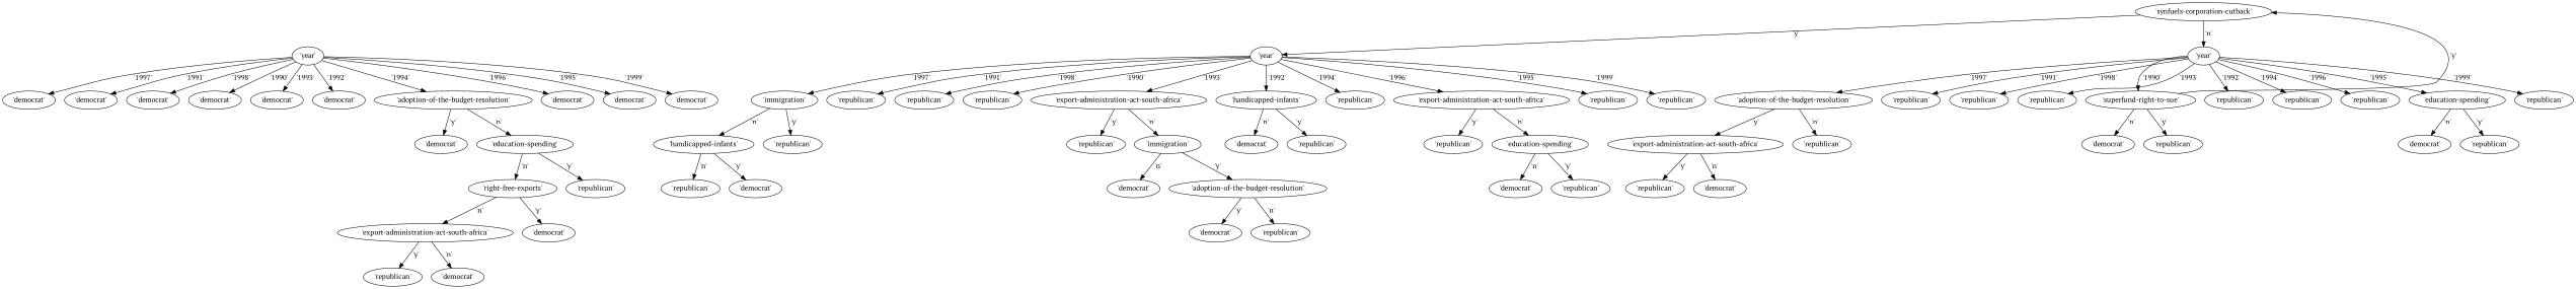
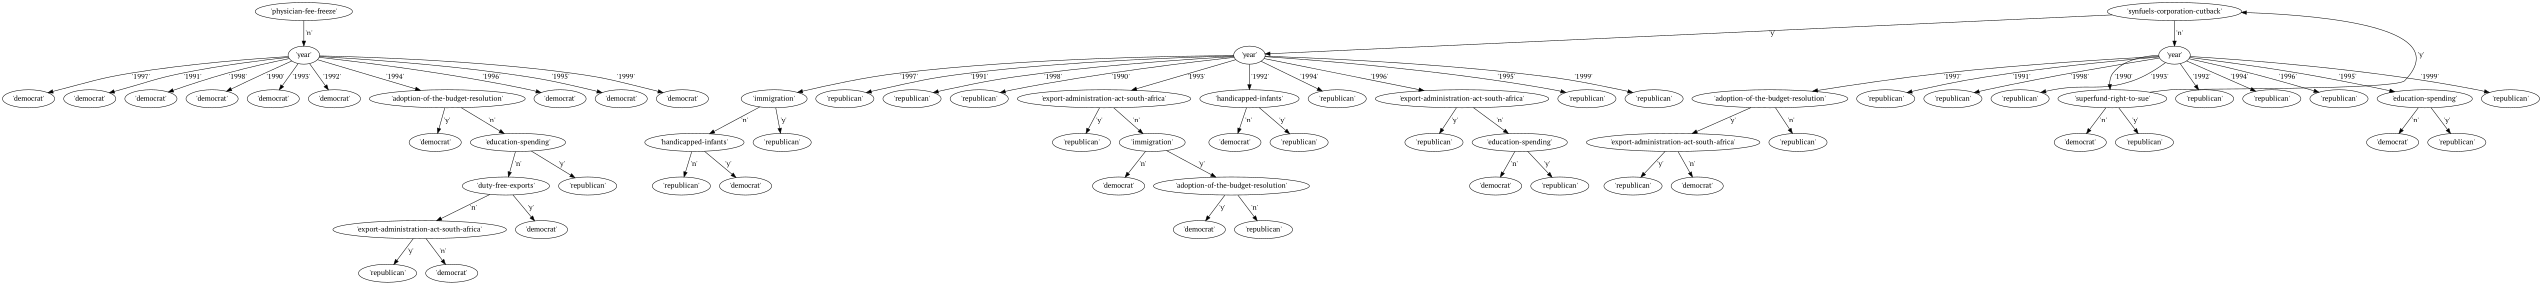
  digraph {
    fontname="PT Serif"
    ordering=out
    node [fontname="PT Serif"]
    edge [fontname="PT Serif"]
+   n1 [label="'physician-fee-freeze'"]
    n2 [label="'year'"]
    n3 [label="'democrat'"]
    n4 [label="'democrat'"]
    n5 [label="'democrat'"]
    n6 [label="'democrat'"]
    n7 [label="'democrat'"]
    n8 [label="'democrat'"]
    n9 [label="'adoption-of-the-budget-resolution'"]
    n10 [label="'democrat'"]
    n11 [label="'democrat'"]
    n12 [label="'democrat'"]
    n13 [label="'synfuels-corporation-cutback'"]
    n14 [label="'year'"]
    n15 [label="'year'"]
    n16 [label="'democrat'"]
    n17 [label="'education-spending'"]
-   n18 [label="'right-free-exports'"]
+   n18 [label="'duty-free-exports'"]
    n19 [label="'republican'"]
    n20 [label="'export-administration-act-south-africa'"]
    n21 [label="'democrat'"]
    n22 [label="'republican'"]
    n23 [label="'democrat'"]
    n24 [label="'immigration'"]
    n25 [label="'republican'"]
    n26 [label="'republican'"]
    n27 [label="'republican'"]
    n28 [label="'export-administration-act-south-africa'"]
    n29 [label="'handicapped-infants'"]
    n30 [label="'republican'"]
    n31 [label="'export-administration-act-south-africa'"]
    n32 [label="'republican'"]
    n33 [label="'republican'"]
    n34 [label="'adoption-of-the-budget-resolution'"]
    n35 [label="'republican'"]
    n36 [label="'republican'"]
    n37 [label="'superfund-right-to-sue'"]
    n38 [label="'republican'"]
    n39 [label="'republican'"]
    n40 [label="'republican'"]
    n41 [label="'republican'"]
    n42 [label="'education-spending'"]
    n43 [label="'republican'"]
    n44 [label="'handicapped-infants'"]
    n45 [label="'republican'"]
    n46 [label="'republican'"]
    n47 [label="'immigration'"]
    n48 [label="'democrat'"]
    n49 [label="'republican'"]
    n50 [label="'republican'"]
    n51 [label="'education-spending'"]
    n52 [label="'republican'"]
    n53 [label="'democrat'"]
    n54 [label="'democrat'"]
    n55 [label="'adoption-of-the-budget-resolution'"]
    n56 [label="'democrat'"]
    n57 [label="'republican'"]
    n58 [label="'democrat'"]
    n59 [label="'republican'"]
    n60 [label="'export-administration-act-south-africa'"]
    n61 [label="'republican'"]
    n62 [label="'democrat'"]
    n63 [label="'republican'"]
    n64 [label="'democrat'"]
    n65 [label="'republican'"]
    n66 [label="'republican'"]
    n67 [label="'democrat'"]
+   n1 -> n2 [label=" 'n'"]
    n2 -> n3 [label=" '1997'"]
    n2 -> n4 [label=" '1991'"]
    n2 -> n5 [label=" '1998'"]
    n2 -> n6 [label=" '1990'"]
    n2 -> n7 [label=" '1993'"]
    n2 -> n8 [label=" '1992'"]
    n2 -> n9 [label=" '1994'"]
    n2 -> n10 [label=" '1996'"]
    n2 -> n11 [label=" '1995'"]
    n2 -> n12 [label=" '1999'"]
    n9 -> n16 [label=" 'y'"]
    n9 -> n17 [label=" 'n'"]
    n13 -> n14 [label=" 'y'"]
    n13 -> n15 [label=" 'n'"]
    n14 -> n24 [label=" '1997'"]
    n14 -> n25 [label=" '1991'"]
    n14 -> n26 [label=" '1998'"]
    n14 -> n27 [label=" '1990'"]
    n14 -> n28 [label=" '1993'"]
    n14 -> n29 [label=" '1992'"]
    n14 -> n30 [label=" '1994'"]
    n14 -> n31 [label=" '1996'"]
    n14 -> n32 [label=" '1995'"]
    n14 -> n33 [label=" '1999'"]
    n15 -> n34 [label=" '1997'"]
    n15 -> n35 [label=" '1991'"]
    n15 -> n36 [label=" '1998'"]
    n15 -> n37 [label=" '1990'"]
    n15 -> n38 [label=" '1993'"]
    n15 -> n39 [label=" '1992'"]
    n15 -> n40 [label=" '1994'"]
    n15 -> n41 [label=" '1996'"]
    n15 -> n42 [label=" '1995'"]
    n15 -> n43 [label=" '1999'"]
    n17 -> n18 [label=" 'n'"]
    n17 -> n19 [label=" 'y'"]
    n18 -> n20 [label=" 'n'"]
    n18 -> n21 [label=" 'y'"]
    n20 -> n22 [label=" 'y'"]
    n20 -> n23 [label=" 'n'"]
    n24 -> n44 [label=" 'n'"]
    n24 -> n45 [label=" 'y'"]
    n28 -> n46 [label=" 'y'"]
    n28 -> n47 [label=" 'n'"]
    n29 -> n48 [label=" 'n'"]
    n29 -> n49 [label=" 'y'"]
    n31 -> n50 [label=" 'y'"]
    n31 -> n51 [label=" 'n'"]
    n34 -> n60 [label=" 'y'"]
    n34 -> n61 [label=" 'n'"]
    n37 -> n13 [label=" 'y'"]
    n37 -> n62 [label=" 'n'"]
    n37 -> n63 [label=" 'y'"]
    n42 -> n64 [label=" 'n'"]
    n42 -> n65 [label=" 'y'"]
    n44 -> n52 [label=" 'n'"]
    n44 -> n53 [label=" 'y'"]
    n47 -> n54 [label=" 'n'"]
    n47 -> n55 [label=" 'y'"]
    n51 -> n58 [label=" 'n'"]
    n51 -> n59 [label=" 'y'"]
    n55 -> n56 [label=" 'y'"]
    n55 -> n57 [label=" 'n'"]
    n60 -> n66 [label=" 'y'"]
    n60 -> n67 [label=" 'n'"]
  }
